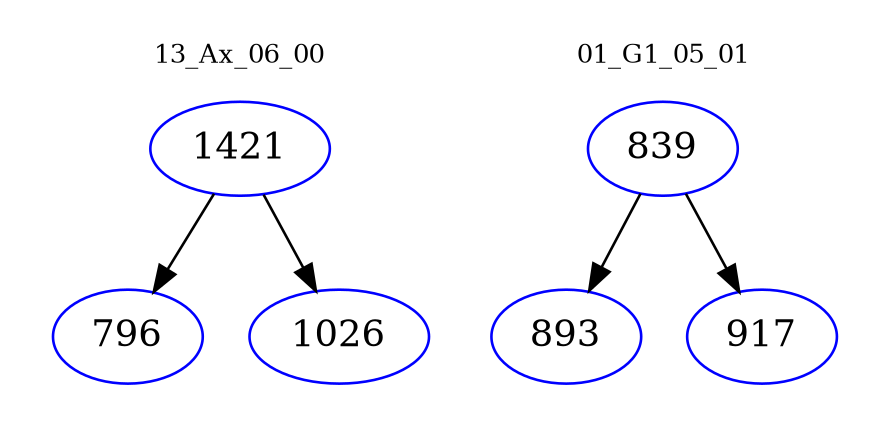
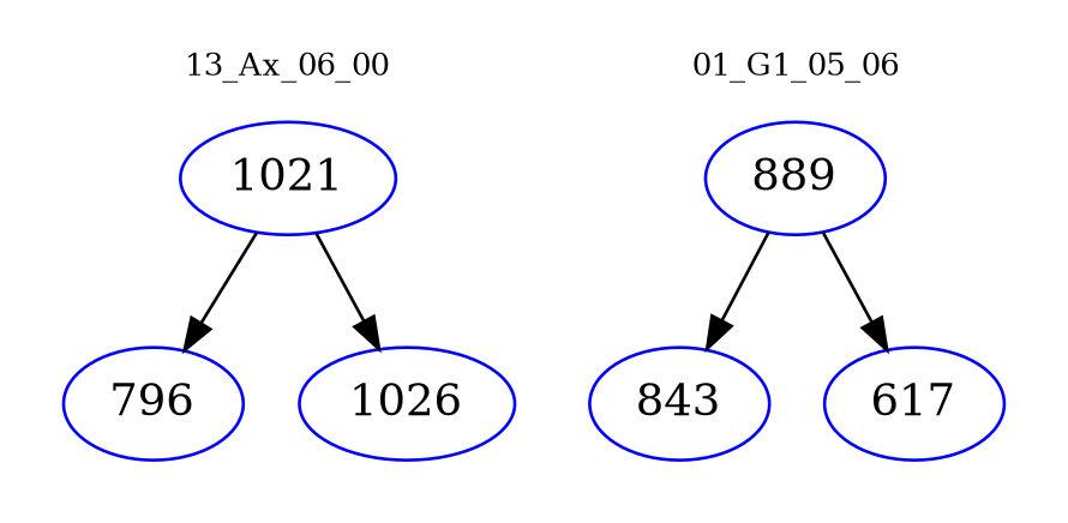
  digraph {
    node [color=blue]
    edge [color=black]
-   n1 [label=1421]
+   n1 [label=1021]
    n2 [label=796]
    n3 [label=1026]
-   n4 [label=839]
-   n5 [label=893]
-   n6 [label=917]
+   n4 [label=889]
+   n5 [label=843]
+   n6 [label=617]
    subgraph cluster_1 {
      color=white
      fontsize=10
      label="13_Ax_06_00"
      n1
      n2
      n3
    }
    subgraph cluster_2 {
      color=white
      fontsize=10
-     label="01_G1_05_01"
+     label="01_G1_05_06"
      n4
      n5
      n6
    }
    n1 -> n2
    n1 -> n3
    n4 -> n5
    n4 -> n6
  }
